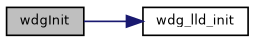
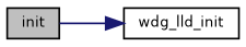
  digraph {
    rankdir=LR
    node [color=black fontname=Helvetica fontsize=8 shape=record]
-   n1 [fillcolor=grey75 fontcolor=black height=0.2 label=wdgInit style=filled width=0.4]
+   n1 [fillcolor=grey75 fontcolor=black height=0.2 label=init style=filled width=0.4]
    n2 [height=0.2 label=wdg_lld_init width=0.4]
    n1 -> n2 [color=midnightblue fontname=Helvetica fontsize=8 labelfontname=Helvetica labelfontsize=8 style=solid]
  }
